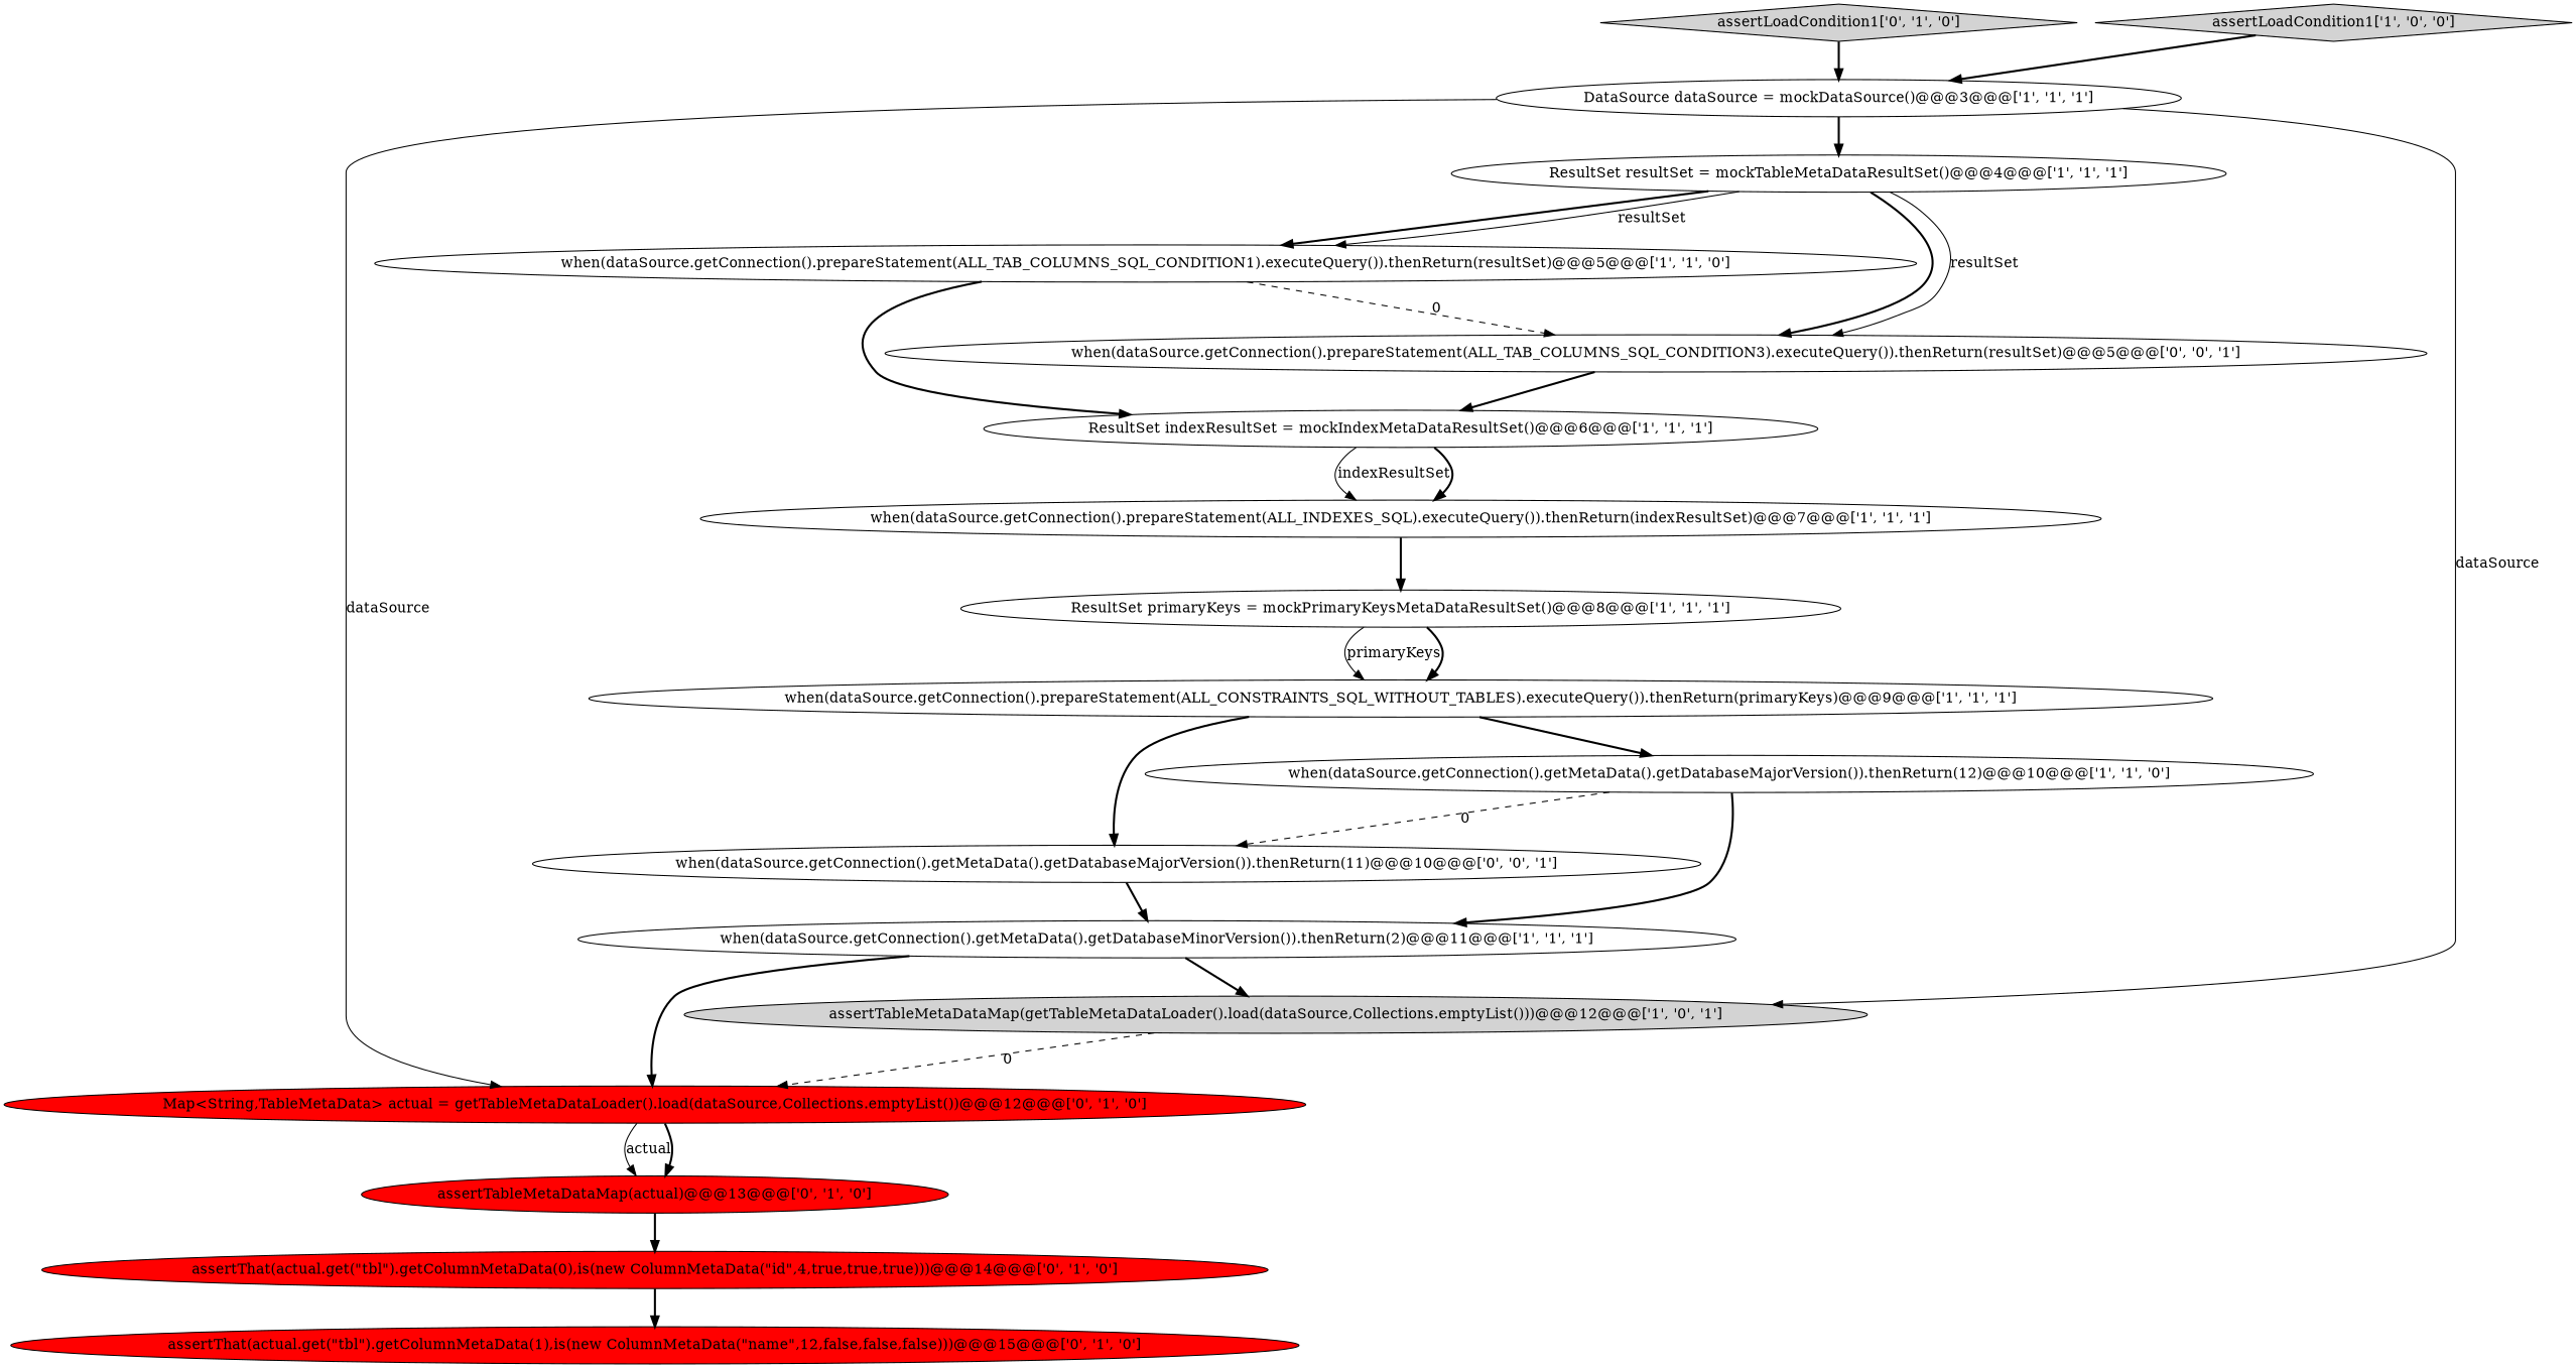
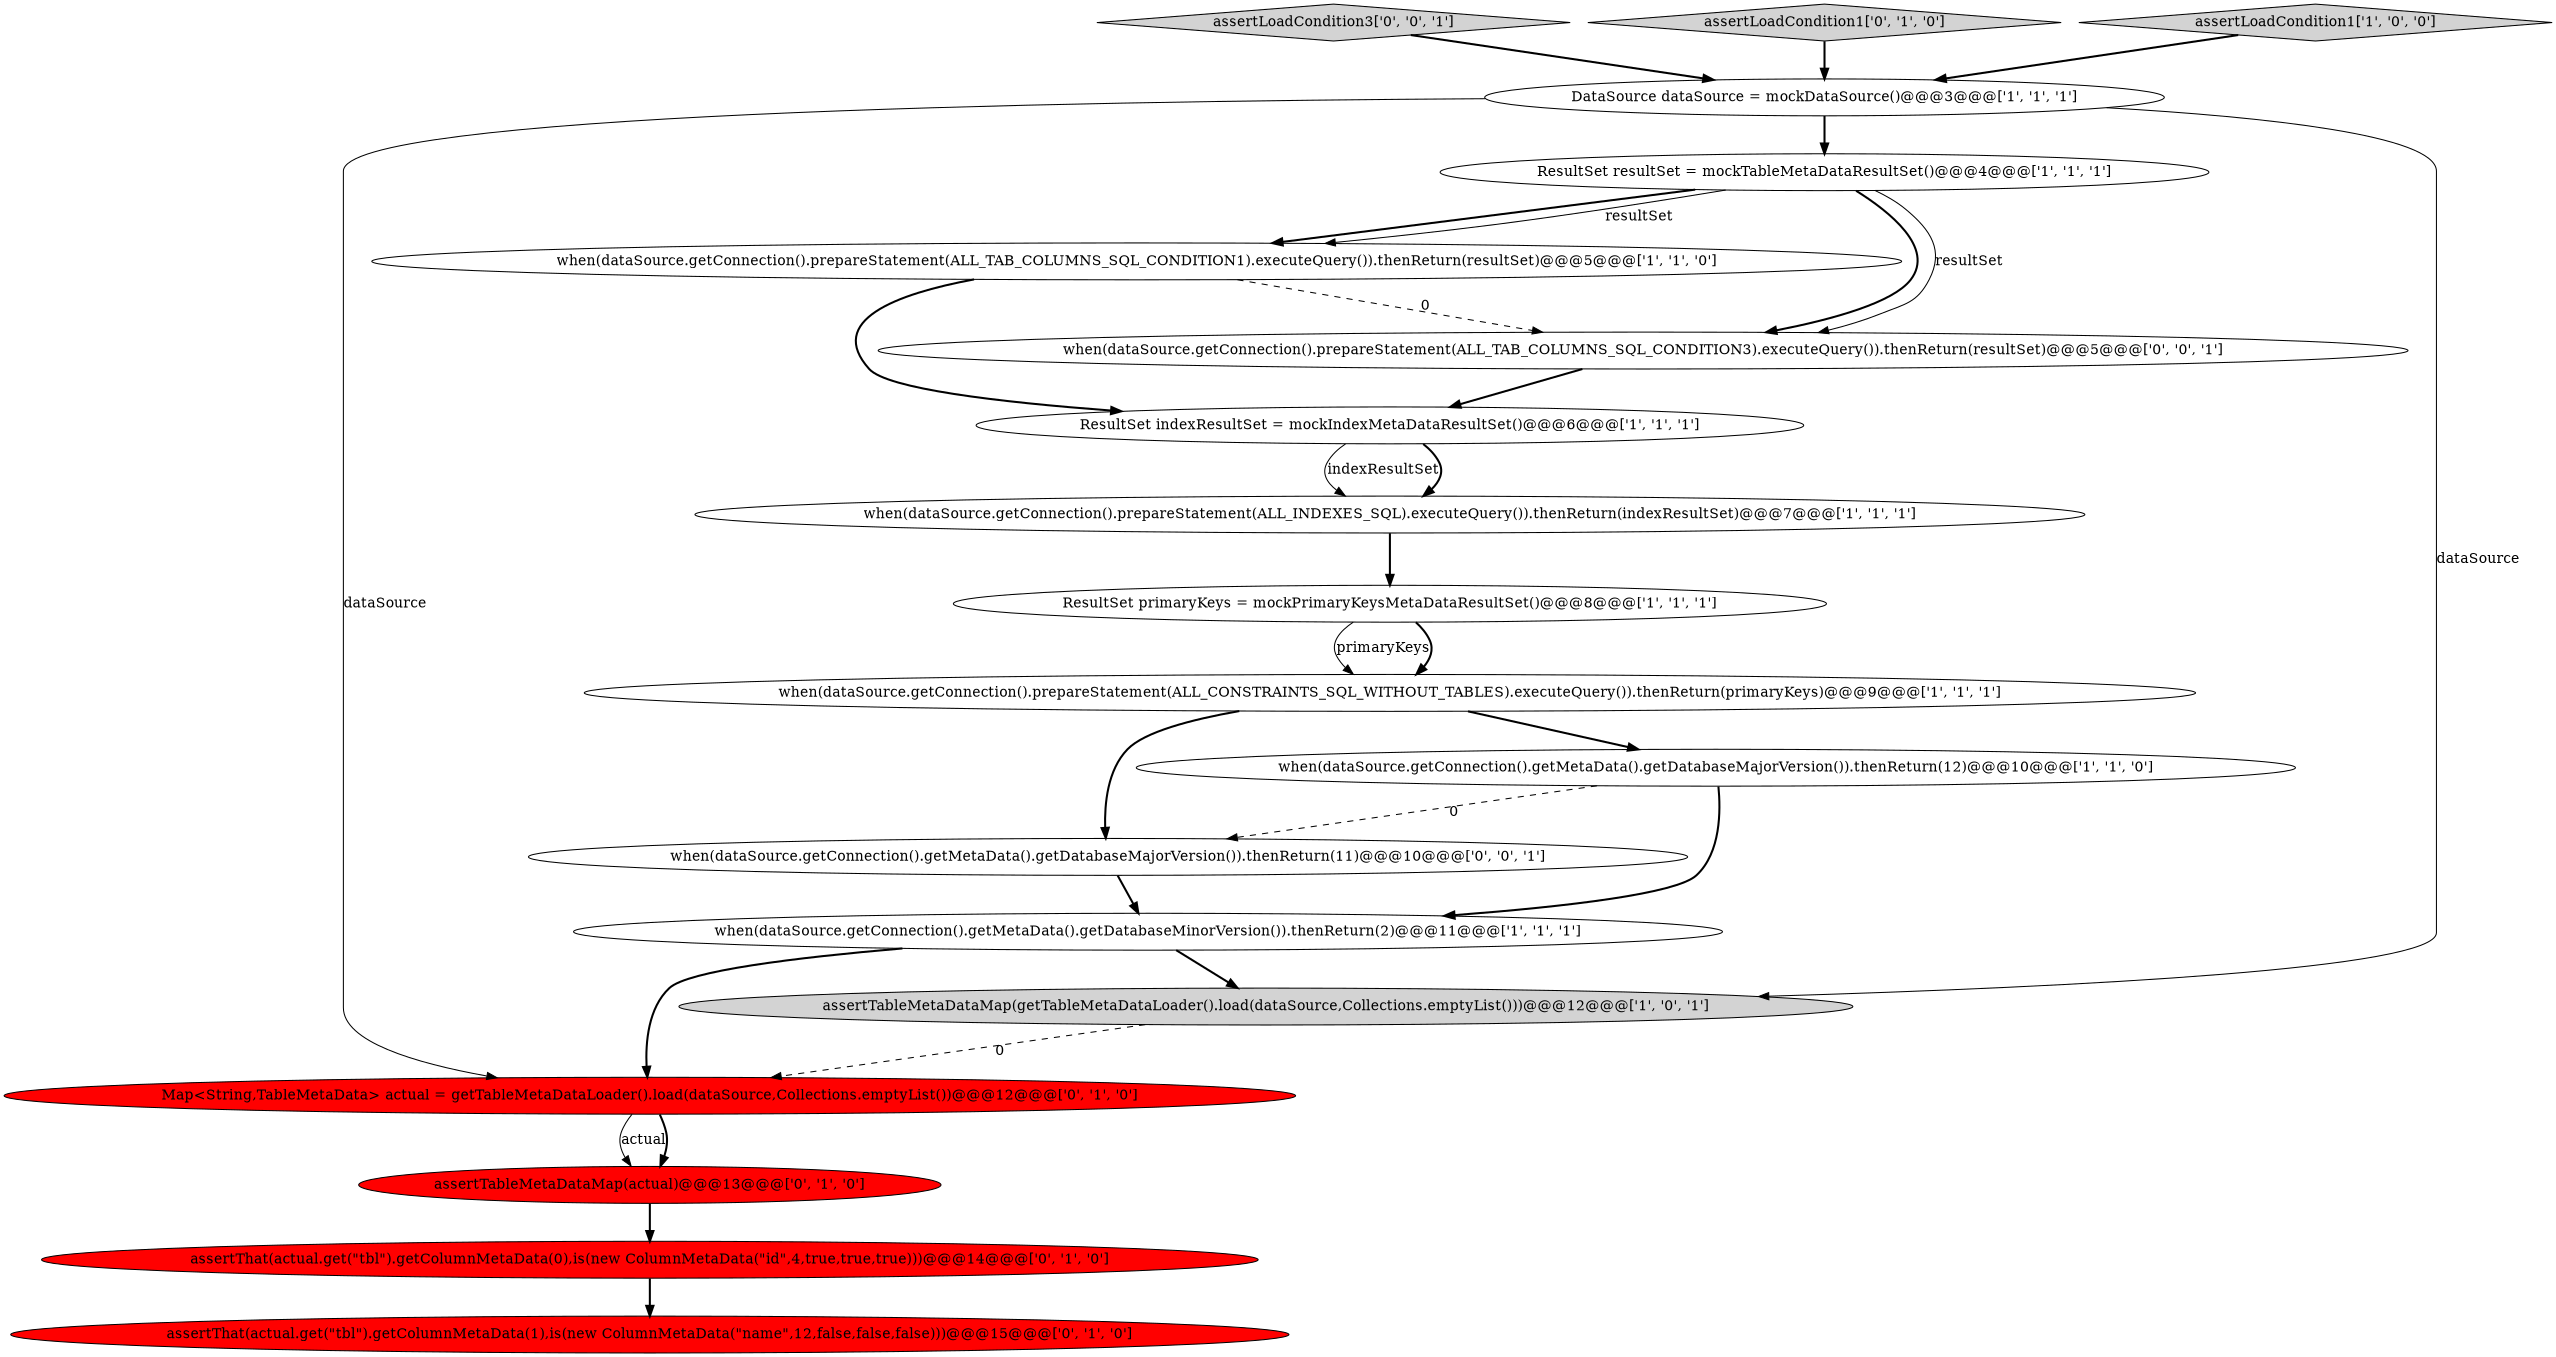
  digraph {
    node [fillcolor=white shape=ellipse style=filled]
    edge [style=bold]
    n1 [label="ResultSet resultSet = mockTableMetaDataResultSet()@@@4@@@['1', '1', '1']"]
    n2 [label="when(dataSource.getConnection().prepareStatement(ALL_TAB_COLUMNS_SQL_CONDITION3).executeQuery()).thenReturn(resultSet)@@@5@@@['0', '0', '1']"]
    n3 [label="when(dataSource.getConnection().prepareStatement(ALL_TAB_COLUMNS_SQL_CONDITION1).executeQuery()).thenReturn(resultSet)@@@5@@@['1', '1', '0']"]
    n4 [label="DataSource dataSource = mockDataSource()@@@3@@@['1', '1', '1']"]
    n5 [fillcolor=red label="Map<String,TableMetaData> actual = getTableMetaDataLoader().load(dataSource,Collections.emptyList())@@@12@@@['0', '1', '0']"]
    n6 [fillcolor=lightgray label="assertTableMetaDataMap(getTableMetaDataLoader().load(dataSource,Collections.emptyList()))@@@12@@@['1', '0', '1']"]
    n7 [fillcolor=red label="assertThat(actual.get(\"tbl\").getColumnMetaData(1),is(new ColumnMetaData(\"name\",12,false,false,false)))@@@15@@@['0', '1', '0']"]
+   n8 [fillcolor=lightgray label="assertLoadCondition3['0', '0', '1']" shape=diamond]
    n9 [fillcolor=red label="assertTableMetaDataMap(actual)@@@13@@@['0', '1', '0']"]
    n10 [fillcolor=red label="assertThat(actual.get(\"tbl\").getColumnMetaData(0),is(new ColumnMetaData(\"id\",4,true,true,true)))@@@14@@@['0', '1', '0']"]
    n11 [label="when(dataSource.getConnection().getMetaData().getDatabaseMajorVersion()).thenReturn(11)@@@10@@@['0', '0', '1']"]
    n12 [label="when(dataSource.getConnection().getMetaData().getDatabaseMinorVersion()).thenReturn(2)@@@11@@@['1', '1', '1']"]
    n13 [label="when(dataSource.getConnection().prepareStatement(ALL_INDEXES_SQL).executeQuery()).thenReturn(indexResultSet)@@@7@@@['1', '1', '1']"]
    n14 [label="ResultSet primaryKeys = mockPrimaryKeysMetaDataResultSet()@@@8@@@['1', '1', '1']"]
    n15 [label="ResultSet indexResultSet = mockIndexMetaDataResultSet()@@@6@@@['1', '1', '1']"]
    n16 [fillcolor=lightgray label="assertLoadCondition1['0', '1', '0']" shape=diamond]
    n17 [label="when(dataSource.getConnection().prepareStatement(ALL_CONSTRAINTS_SQL_WITHOUT_TABLES).executeQuery()).thenReturn(primaryKeys)@@@9@@@['1', '1', '1']"]
    n18 [label="when(dataSource.getConnection().getMetaData().getDatabaseMajorVersion()).thenReturn(12)@@@10@@@['1', '1', '0']"]
    n19 [fillcolor=lightgray label="assertLoadCondition1['1', '0', '0']" shape=diamond]
    n1 -> n2
    n1 -> n2 [label=resultSet style=solid]
    n1 -> n3
    n1 -> n3 [label=resultSet style=solid]
    n2 -> n15
    n3 -> n2 [label=0 style=dashed]
    n3 -> n15
    n4 -> n1
    n4 -> n5 [label=dataSource style=solid]
    n4 -> n6 [label=dataSource style=solid]
    n5 -> n9 [label=actual style=solid]
    n5 -> n9
    n6 -> n5 [label=0 style=dashed]
+   n8 -> n4
    n9 -> n10
    n10 -> n7
    n11 -> n12
    n12 -> n5
    n12 -> n6
    n13 -> n14
    n14 -> n17 [label=primaryKeys style=solid]
    n14 -> n17
    n15 -> n13 [label=indexResultSet style=solid]
    n15 -> n13
    n16 -> n4
    n17 -> n11
    n17 -> n18
    n18 -> n11 [label=0 style=dashed]
    n18 -> n12
    n19 -> n4
  }
